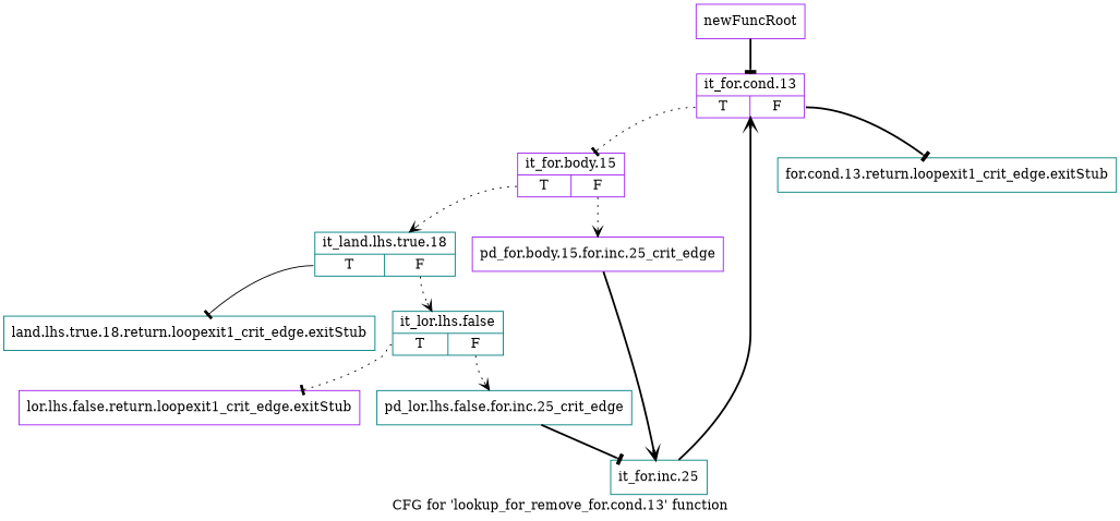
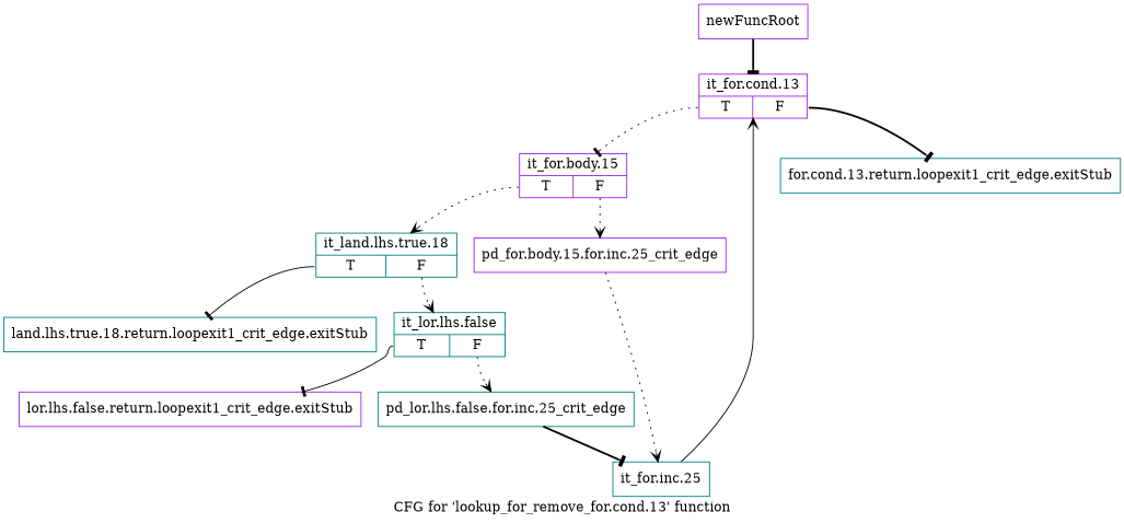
  digraph {
    label="CFG for 'lookup_for_remove_for.cond.13' function"
    node [color=teal shape=record]
    edge [arrowhead=tee style=dotted]
    n1 [color=purple label="{newFuncRoot}"]
    n2 [color=purple label="{it_for.cond.13|{<s0>T|<s1>F}}"]
    n3 [label="{for.cond.13.return.loopexit1_crit_edge.exitStub}"]
    n4 [color=purple label="{it_for.body.15|{<s0>T|<s1>F}}"]
    n5 [label="{it_land.lhs.true.18|{<s0>T|<s1>F}}"]
    n6 [color=purple label="{pd_for.body.15.for.inc.25_crit_edge}"]
    n7 [label="{land.lhs.true.18.return.loopexit1_crit_edge.exitStub}"]
    n8 [color=purple label="{lor.lhs.false.return.loopexit1_crit_edge.exitStub}"]
    n9 [label="{it_lor.lhs.false|{<s0>T|<s1>F}}"]
    n10 [label="{it_for.inc.25}"]
    n11 [label="{pd_lor.lhs.false.for.inc.25_crit_edge}"]
    n1 -> n2 [style=bold]
    n2 -> n3 [style=bold tailport=s1]
    n2 -> n4 [tailport=s0]
    n4 -> n5 [arrowhead=vee tailport=s0]
    n4 -> n6 [arrowhead=vee tailport=s1]
    n5 -> n7 [style=solid tailport=s0]
    n5 -> n9 [arrowhead=vee tailport=s1]
-   n6 -> n10 [arrowhead=vee style=bold]
-   n9 -> n8 [tailport=s0]
+   n6 -> n10 [arrowhead=vee]
+   n9 -> n8 [style=solid tailport=s0]
    n9 -> n11 [arrowhead=vee tailport=s1]
-   n10 -> n2 [arrowhead=vee style=bold]
+   n10 -> n2 [arrowhead=vee style=solid]
    n11 -> n10 [style=bold]
  }
